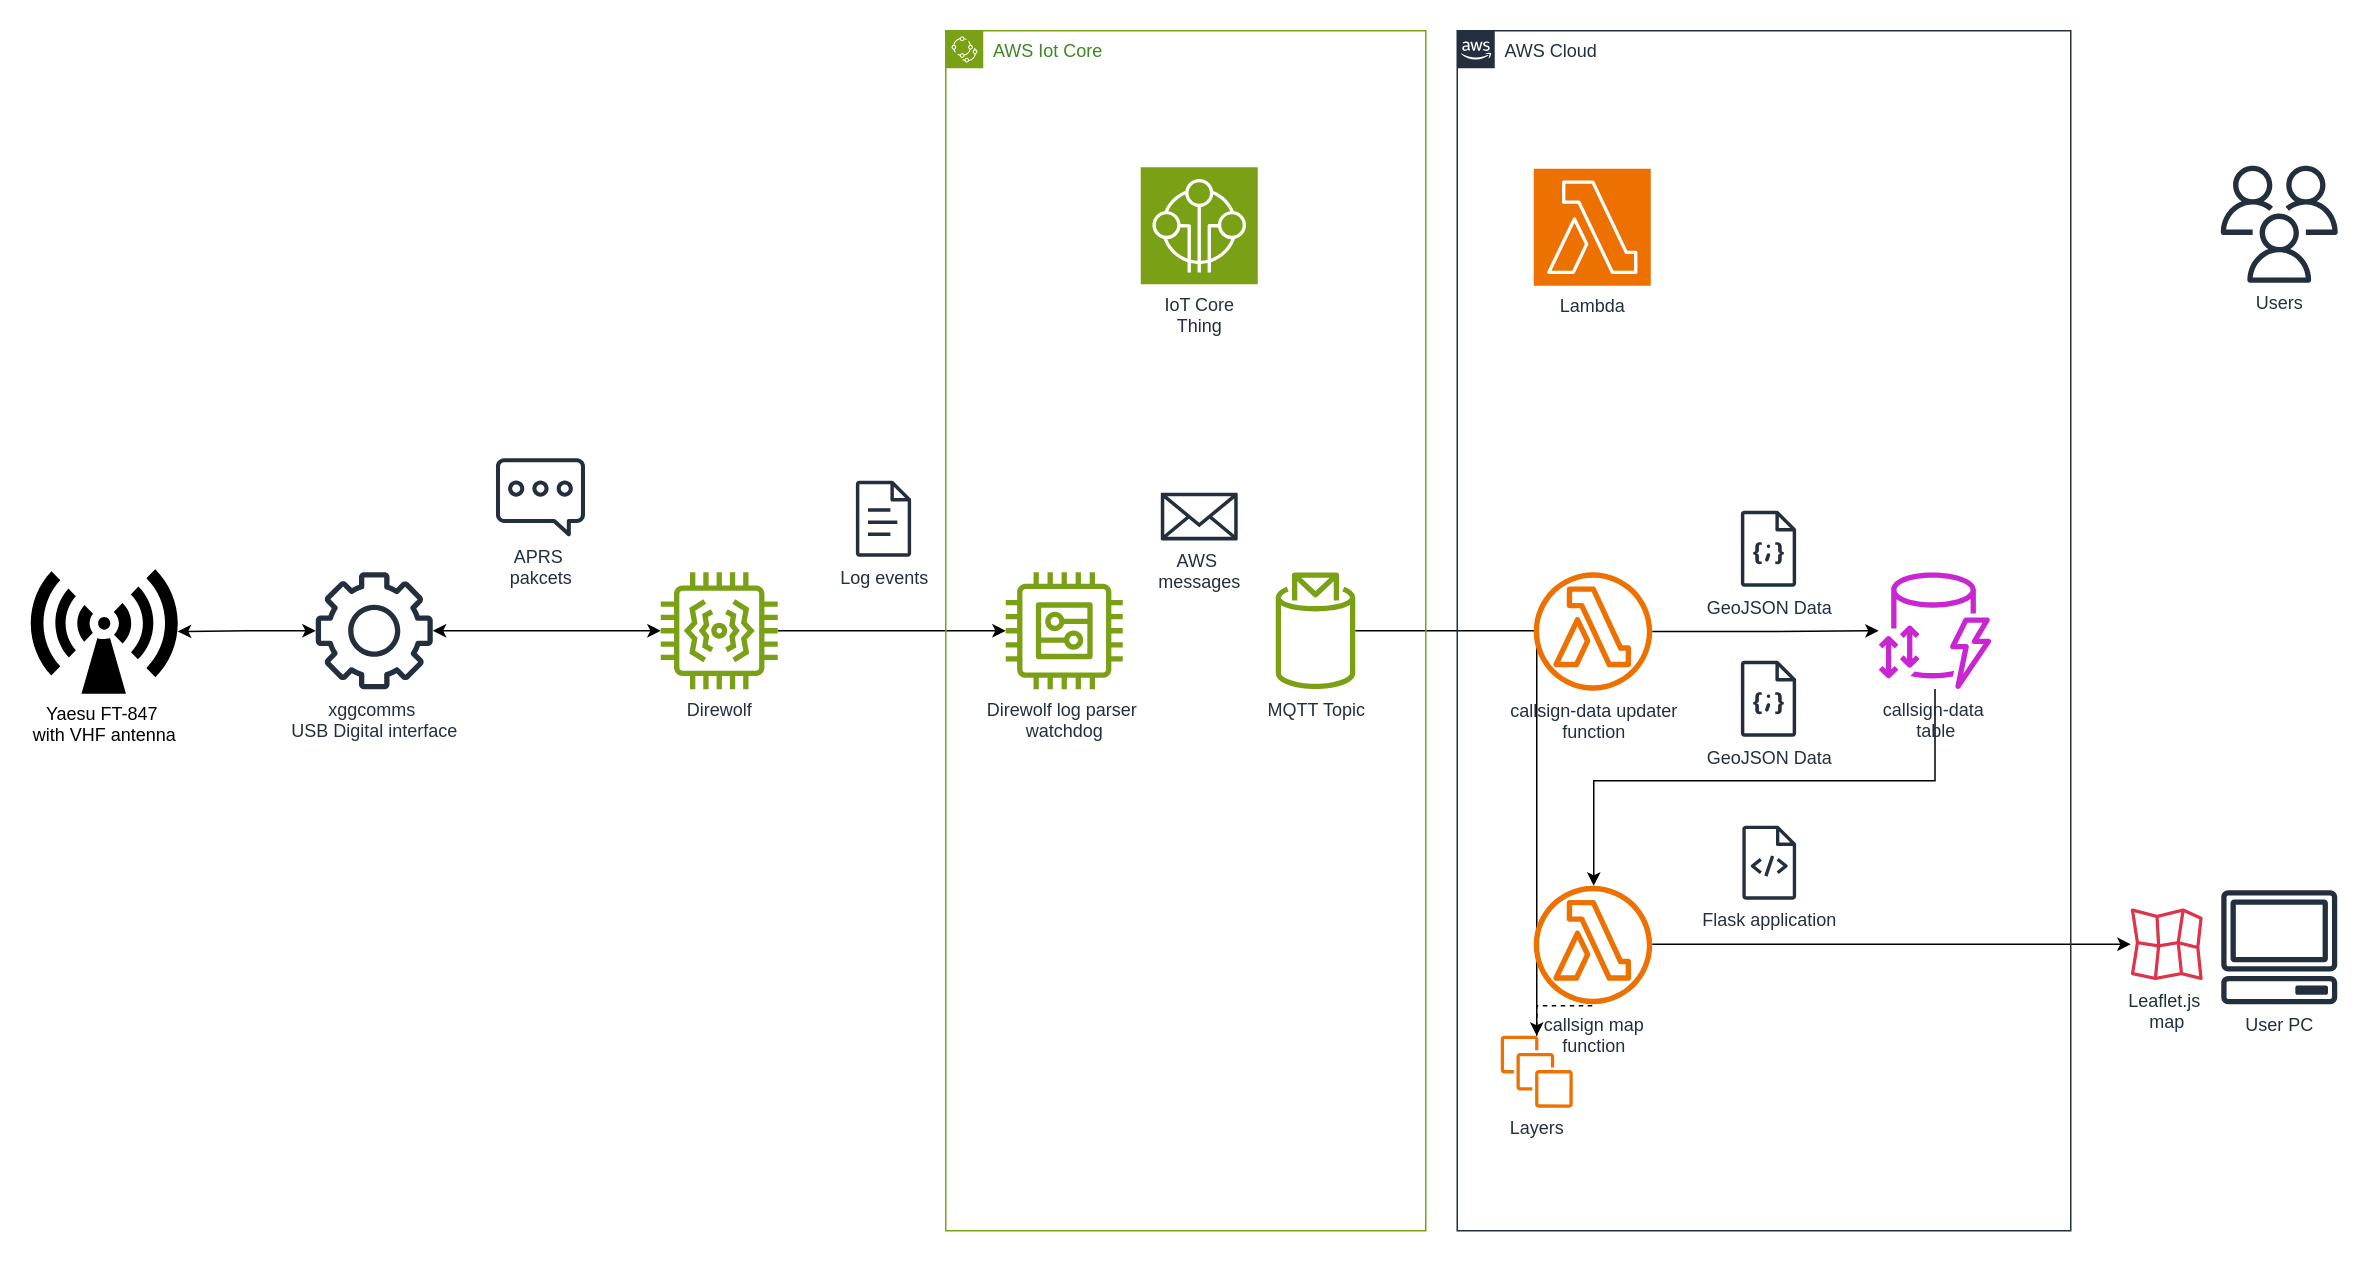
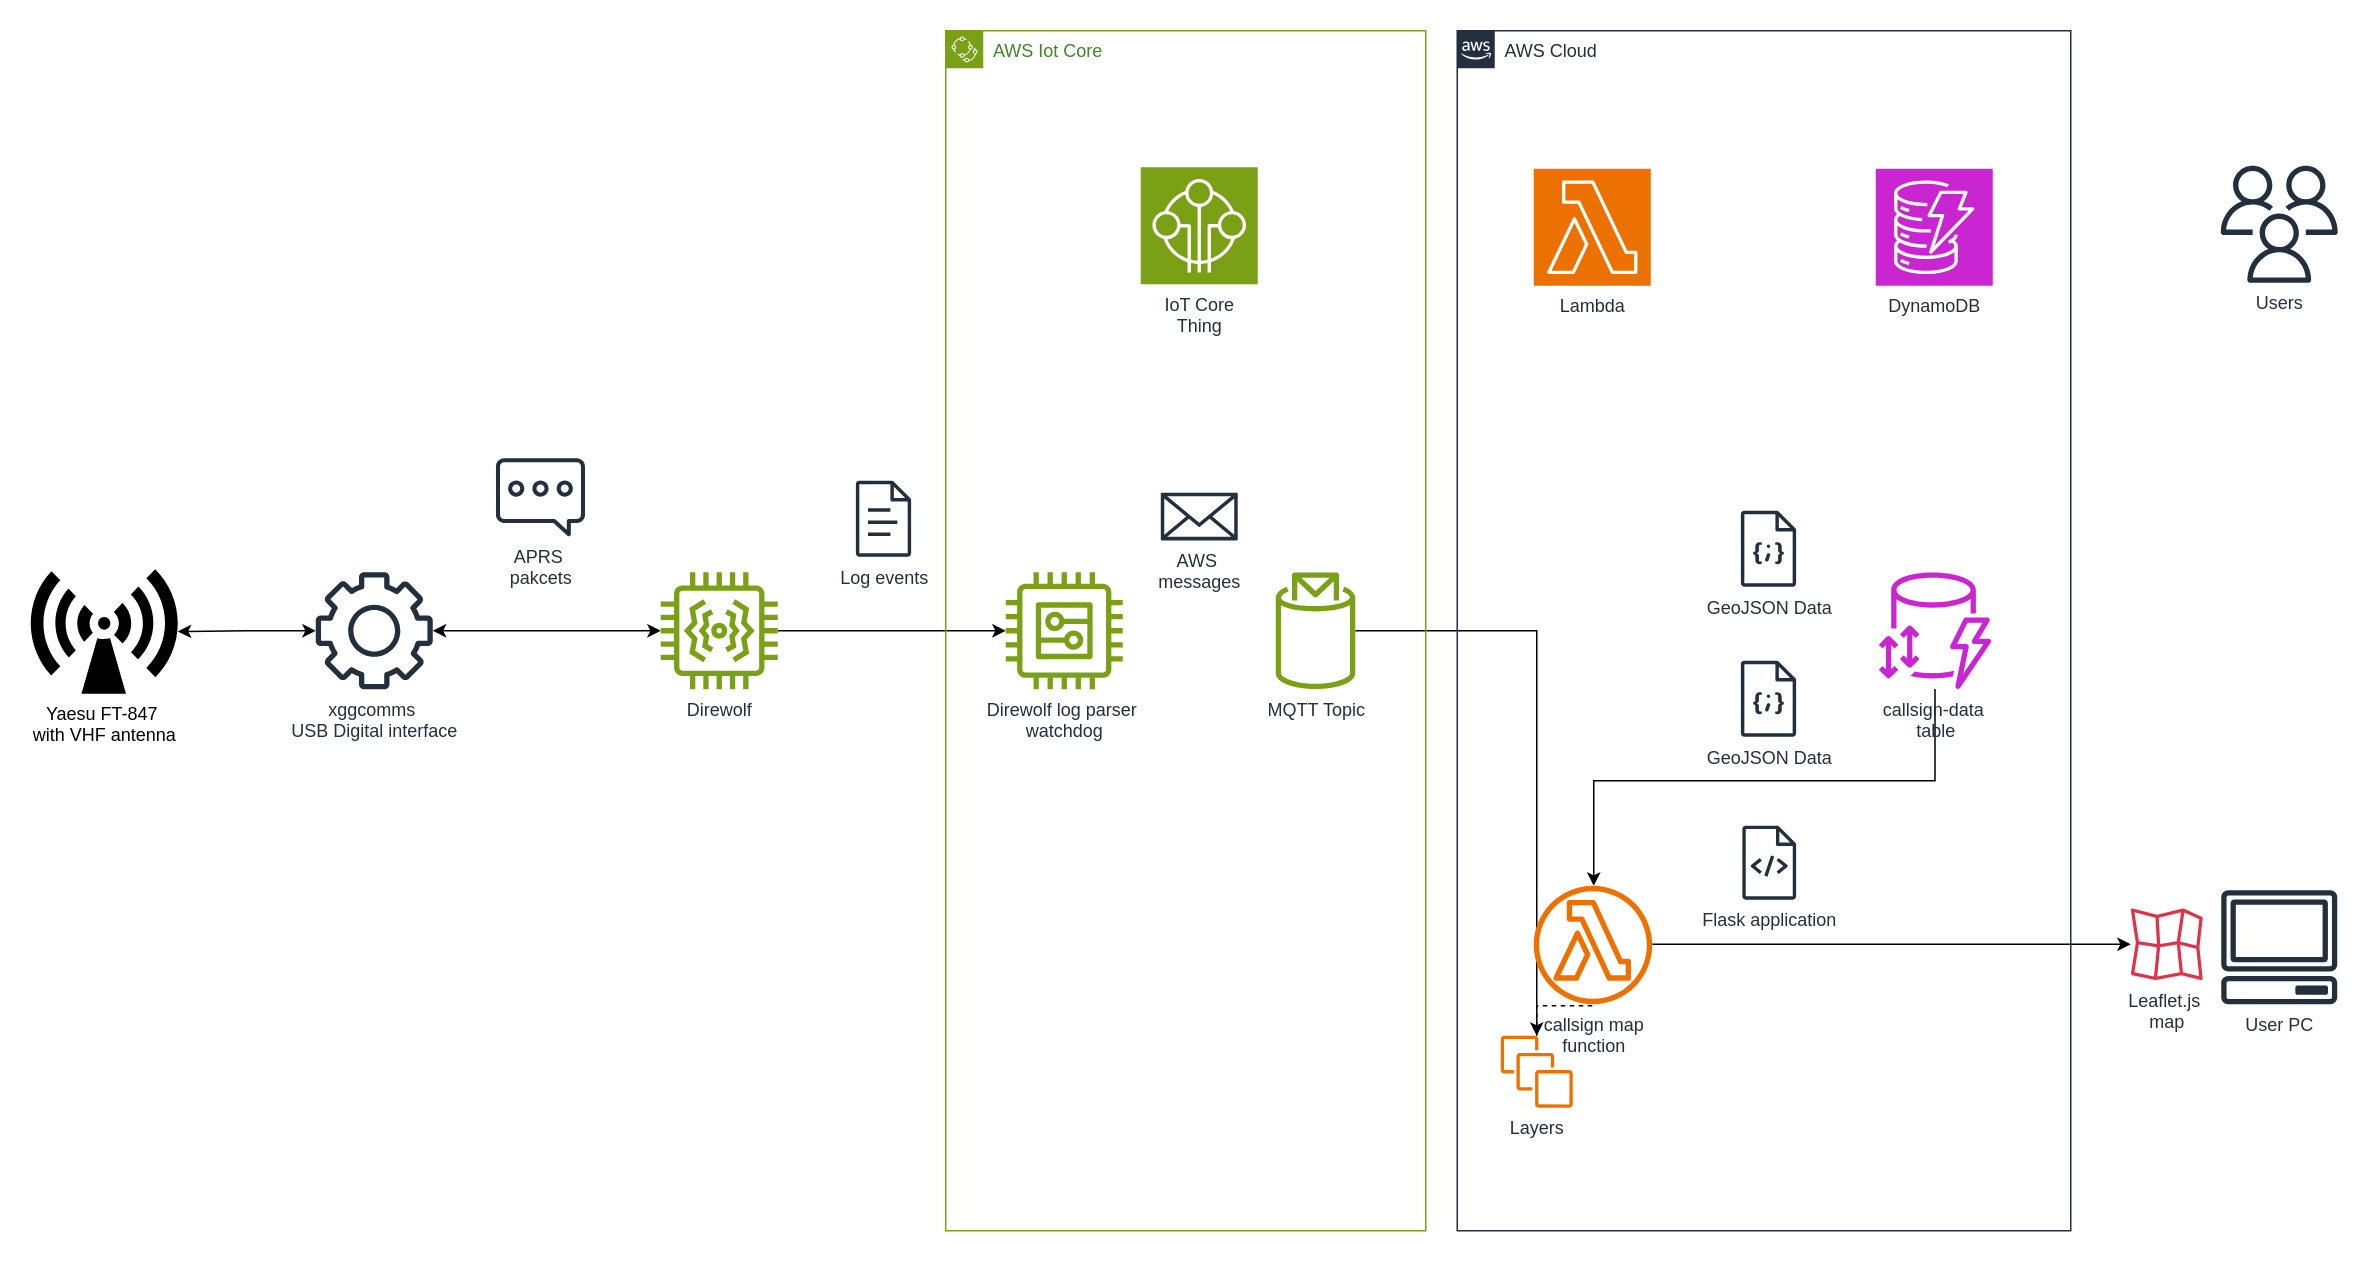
  <mxCell id="0" />
  <mxCell id="1" parent="0" />
  <mxCell id="2" value="Yaesu FT-847&amp;nbsp;&lt;div&gt;with VHF antenna&lt;/div&gt;" style="shape=mxgraph.signs.safety.non-ionizing_radiation;html=1;pointerEvents=1;fillColor=#000000;strokeColor=none;verticalLabelPosition=bottom;verticalAlign=top;align=center;sketch=0;" parent="1" vertex="1"><mxGeometry x="20" y="379" width="98" height="83" as="geometry" /></mxCell>
  <mxCell id="3" value="Direwolf log parser&amp;nbsp;&lt;div&gt;watchdog&lt;/div&gt;" style="sketch=0;outlineConnect=0;fontColor=#232F3E;gradientColor=none;fillColor=#7AA116;strokeColor=none;dashed=0;verticalLabelPosition=bottom;verticalAlign=top;align=center;html=1;fontSize=12;fontStyle=0;aspect=fixed;pointerEvents=1;shape=mxgraph.aws4.generic;" parent="1" vertex="1"><mxGeometry x="670" y="381" width="78" height="78" as="geometry" /></mxCell>
  <mxCell id="4" value="GeoJSON Data" style="sketch=0;outlineConnect=0;fontColor=#232F3E;gradientColor=none;fillColor=#232F3D;strokeColor=none;dashed=0;verticalLabelPosition=bottom;verticalAlign=top;align=center;html=1;fontSize=12;fontStyle=0;aspect=fixed;pointerEvents=1;shape=mxgraph.aws4.json_script;" parent="1" vertex="1"><mxGeometry x="1160" y="340" width="37" height="50.63" as="geometry" /></mxCell>
  <mxCell id="5" style="edgeStyle=orthogonalEdgeStyle;rounded=0;orthogonalLoop=1;jettySize=auto;html=1;startArrow=classic;startFill=1;" parent="1" source="6" target="9" edge="1"><mxGeometry relative="1" as="geometry" /></mxCell>
  <mxCell id="6" value="xggcomms&amp;nbsp;&lt;div&gt;USB Digital interface&lt;/div&gt;" style="sketch=0;outlineConnect=0;fontColor=#232F3E;gradientColor=none;fillColor=#232F3D;strokeColor=none;dashed=0;verticalLabelPosition=bottom;verticalAlign=top;align=center;html=1;fontSize=12;fontStyle=0;aspect=fixed;pointerEvents=1;shape=mxgraph.aws4.gear;" parent="1" vertex="1"><mxGeometry x="210" y="381" width="78" height="78" as="geometry" /></mxCell>
  <mxCell id="7" value="APRS&amp;nbsp;&lt;div&gt;pakcets&lt;/div&gt;" style="sketch=0;outlineConnect=0;fontColor=#232F3E;gradientColor=none;fillColor=#232F3D;strokeColor=none;dashed=0;verticalLabelPosition=bottom;verticalAlign=top;align=center;html=1;fontSize=12;fontStyle=0;aspect=fixed;pointerEvents=1;shape=mxgraph.aws4.chat;" parent="1" vertex="1"><mxGeometry x="330" y="305" width="59.65" height="52" as="geometry" /></mxCell>
  <mxCell id="8" style="edgeStyle=orthogonalEdgeStyle;rounded=0;orthogonalLoop=1;jettySize=auto;html=1;" parent="1" source="9" target="3" edge="1"><mxGeometry relative="1" as="geometry" /></mxCell>
  <mxCell id="9" value="Direwolf" style="sketch=0;outlineConnect=0;fontColor=#232F3E;gradientColor=none;fillColor=#7AA116;strokeColor=none;dashed=0;verticalLabelPosition=bottom;verticalAlign=top;align=center;html=1;fontSize=12;fontStyle=0;aspect=fixed;pointerEvents=1;shape=mxgraph.aws4.iot_thing_vibration_sensor;" parent="1" vertex="1"><mxGeometry x="440" y="381" width="78" height="78" as="geometry" /></mxCell>
  <mxCell id="10" style="edgeStyle=orthogonalEdgeStyle;rounded=0;orthogonalLoop=1;jettySize=auto;html=1;entryX=1;entryY=0.5;entryDx=0;entryDy=0;entryPerimeter=0;startArrow=classic;startFill=1;" parent="1" source="6" target="2" edge="1"><mxGeometry relative="1" as="geometry" /></mxCell>
  <mxCell id="11" style="edgeStyle=orthogonalEdgeStyle;rounded=0;orthogonalLoop=1;jettySize=auto;html=1;" parent="1" source="12" target="25" edge="1"><mxGeometry relative="1" as="geometry" /></mxCell>
  <mxCell id="12" value="MQTT Topic" style="sketch=0;outlineConnect=0;fontColor=#232F3E;gradientColor=none;fillColor=#7AA116;strokeColor=none;dashed=0;verticalLabelPosition=bottom;verticalAlign=top;align=center;html=1;fontSize=12;fontStyle=0;aspect=fixed;pointerEvents=1;shape=mxgraph.aws4.topic_2;" parent="1" vertex="1"><mxGeometry x="850" y="381" width="53" height="78" as="geometry" /></mxCell>
- <mxCell id="13" style="edgeStyle=orthogonalEdgeStyle;rounded=0;orthogonalLoop=1;jettySize=auto;html=1;" parent="1" source="14" target="16" edge="1"><mxGeometry relative="1" as="geometry" /></mxCell>
- <mxCell id="14" value="callsign-data updater&lt;div&gt;function&lt;/div&gt;" style="sketch=0;outlineConnect=0;fontColor=#232F3E;gradientColor=none;fillColor=#ED7100;strokeColor=none;dashed=0;verticalLabelPosition=bottom;verticalAlign=top;align=center;html=1;fontSize=12;fontStyle=0;aspect=fixed;pointerEvents=1;shape=mxgraph.aws4.lambda_function;" parent="1" vertex="1"><mxGeometry x="1022" y="381" width="79" height="79" as="geometry" /></mxCell>
  <mxCell id="15" style="edgeStyle=orthogonalEdgeStyle;rounded=0;orthogonalLoop=1;jettySize=auto;html=1;" parent="1" source="16" target="18" edge="1"><mxGeometry relative="1" as="geometry"><Array as="points"><mxPoint x="1290" y="520" /><mxPoint x="1062" y="520" /></Array></mxGeometry></mxCell>
  <mxCell id="16" value="callsign-data&amp;nbsp;&lt;div&gt;&lt;span style=&quot;background-color: initial;&quot;&gt;table&lt;/span&gt;&lt;/div&gt;" style="sketch=0;outlineConnect=0;fontColor=#232F3E;gradientColor=none;fillColor=#C925D1;strokeColor=none;dashed=0;verticalLabelPosition=bottom;verticalAlign=top;align=center;html=1;fontSize=12;fontStyle=0;aspect=fixed;pointerEvents=1;shape=mxgraph.aws4.dynamodb_standard_access_table_class;" parent="1" vertex="1"><mxGeometry x="1252" y="381" width="75" height="78" as="geometry" /></mxCell>
  <mxCell id="17" style="edgeStyle=orthogonalEdgeStyle;rounded=0;orthogonalLoop=1;jettySize=auto;html=1;" parent="1" source="18" edge="1"><mxGeometry relative="1" as="geometry"><mxPoint x="1420" y="629" as="targetPoint" /></mxGeometry></mxCell>
  <mxCell id="18" value="callsign&lt;span style=&quot;background-color: initial;&quot;&gt;&amp;nbsp;map&lt;/span&gt;&lt;div&gt;&lt;div&gt;function&lt;/div&gt;&lt;/div&gt;" style="sketch=0;outlineConnect=0;fontColor=#232F3E;gradientColor=none;fillColor=#ED7100;strokeColor=none;dashed=0;verticalLabelPosition=bottom;verticalAlign=top;align=center;html=1;fontSize=12;fontStyle=0;aspect=fixed;pointerEvents=1;shape=mxgraph.aws4.lambda_function;" parent="1" vertex="1"><mxGeometry x="1022" y="590" width="79" height="79" as="geometry" /></mxCell>
  <mxCell id="19" value="Users" style="sketch=0;outlineConnect=0;fontColor=#232F3E;gradientColor=none;fillColor=#232F3D;strokeColor=none;dashed=0;verticalLabelPosition=bottom;verticalAlign=top;align=center;html=1;fontSize=12;fontStyle=0;aspect=fixed;pointerEvents=1;shape=mxgraph.aws4.users;" parent="1" vertex="1"><mxGeometry x="1480" y="110" width="78" height="78" as="geometry" /></mxCell>
  <mxCell id="20" value="User PC" style="sketch=0;outlineConnect=0;fontColor=#232F3E;gradientColor=none;fillColor=#232F3D;strokeColor=none;dashed=0;verticalLabelPosition=bottom;verticalAlign=top;align=center;html=1;fontSize=12;fontStyle=0;aspect=fixed;pointerEvents=1;shape=mxgraph.aws4.client;" parent="1" vertex="1"><mxGeometry x="1480" y="593" width="78" height="76" as="geometry" /></mxCell>
  <mxCell id="21" value="Leaflet.js&amp;nbsp;&lt;div&gt;map&lt;/div&gt;" style="sketch=0;outlineConnect=0;fontColor=#232F3E;gradientColor=none;fillColor=#DD344C;strokeColor=none;dashed=0;verticalLabelPosition=bottom;verticalAlign=top;align=center;html=1;fontSize=12;fontStyle=0;aspect=fixed;shape=mxgraph.aws4.location_service_map;" parent="1" vertex="1"><mxGeometry x="1420" y="605" width="48" height="48" as="geometry" /></mxCell>
  <mxCell id="22" value="AWS Cloud" style="points=[[0,0],[0.25,0],[0.5,0],[0.75,0],[1,0],[1,0.25],[1,0.5],[1,0.75],[1,1],[0.75,1],[0.5,1],[0.25,1],[0,1],[0,0.75],[0,0.5],[0,0.25]];outlineConnect=0;gradientColor=none;html=1;whiteSpace=wrap;fontSize=12;fontStyle=0;container=1;pointerEvents=0;collapsible=0;recursiveResize=0;shape=mxgraph.aws4.group;grIcon=mxgraph.aws4.group_aws_cloud_alt;strokeColor=#232F3E;fillColor=none;verticalAlign=top;align=left;spacingLeft=30;fontColor=#232F3E;dashed=0;" parent="1" vertex="1"><mxGeometry x="971" y="20" width="409" height="800" as="geometry" /></mxCell>
  <mxCell id="23" value="Lambda" style="sketch=0;points=[[0,0,0],[0.25,0,0],[0.5,0,0],[0.75,0,0],[1,0,0],[0,1,0],[0.25,1,0],[0.5,1,0],[0.75,1,0],[1,1,0],[0,0.25,0],[0,0.5,0],[0,0.75,0],[1,0.25,0],[1,0.5,0],[1,0.75,0]];outlineConnect=0;fontColor=#232F3E;fillColor=#ED7100;strokeColor=#ffffff;dashed=0;verticalLabelPosition=bottom;verticalAlign=top;align=center;html=1;fontSize=12;fontStyle=0;aspect=fixed;shape=mxgraph.aws4.resourceIcon;resIcon=mxgraph.aws4.lambda;" parent="22" vertex="1"><mxGeometry x="51" y="92" width="78" height="78" as="geometry" /></mxCell>
+ <mxCell id="24" value="DynamoDB" style="sketch=0;points=[[0,0,0],[0.25,0,0],[0.5,0,0],[0.75,0,0],[1,0,0],[0,1,0],[0.25,1,0],[0.5,1,0],[0.75,1,0],[1,1,0],[0,0.25,0],[0,0.5,0],[0,0.75,0],[1,0.25,0],[1,0.5,0],[1,0.75,0]];outlineConnect=0;fontColor=#232F3E;fillColor=#C925D1;strokeColor=#ffffff;dashed=0;verticalLabelPosition=bottom;verticalAlign=top;align=center;html=1;fontSize=12;fontStyle=0;aspect=fixed;shape=mxgraph.aws4.resourceIcon;resIcon=mxgraph.aws4.dynamodb;" parent="22" vertex="1"><mxGeometry x="279" y="92" width="78" height="78" as="geometry" /></mxCell>
  <mxCell id="25" value="Layers" style="sketch=0;outlineConnect=0;fontColor=#232F3E;gradientColor=none;fillColor=#ED7100;strokeColor=none;dashed=0;verticalLabelPosition=bottom;verticalAlign=top;align=center;html=1;fontSize=12;fontStyle=0;aspect=fixed;pointerEvents=1;shape=mxgraph.aws4.instances;" parent="22" vertex="1"><mxGeometry x="29" y="670" width="48" height="48" as="geometry" /></mxCell>
  <mxCell id="26" value="GeoJSON Data" style="sketch=0;outlineConnect=0;fontColor=#232F3E;gradientColor=none;fillColor=#232F3D;strokeColor=none;dashed=0;verticalLabelPosition=bottom;verticalAlign=top;align=center;html=1;fontSize=12;fontStyle=0;aspect=fixed;pointerEvents=1;shape=mxgraph.aws4.json_script;" parent="22" vertex="1"><mxGeometry x="189" y="420" width="37" height="50.63" as="geometry" /></mxCell>
  <mxCell id="27" value="Flask application" style="sketch=0;outlineConnect=0;fontColor=#232F3E;gradientColor=none;fillColor=#232F3D;strokeColor=none;dashed=0;verticalLabelPosition=bottom;verticalAlign=top;align=center;html=1;fontSize=12;fontStyle=0;aspect=fixed;pointerEvents=1;shape=mxgraph.aws4.source_code;" parent="22" vertex="1"><mxGeometry x="190" y="530" width="36" height="49.26" as="geometry" /></mxCell>
  <mxCell id="28" value="AWS Iot Core" style="points=[[0,0],[0.25,0],[0.5,0],[0.75,0],[1,0],[1,0.25],[1,0.5],[1,0.75],[1,1],[0.75,1],[0.5,1],[0.25,1],[0,1],[0,0.75],[0,0.5],[0,0.25]];outlineConnect=0;gradientColor=none;html=1;whiteSpace=wrap;fontSize=12;fontStyle=0;container=1;pointerEvents=0;collapsible=0;recursiveResize=0;shape=mxgraph.aws4.group;grIcon=mxgraph.aws4.group_iot_greengrass_deployment;strokeColor=#7AA116;fillColor=none;verticalAlign=top;align=left;spacingLeft=30;fontColor=#3F8624;dashed=0;" parent="1" vertex="1"><mxGeometry x="630" y="20" width="320" height="800" as="geometry" /></mxCell>
  <mxCell id="29" value="IoT Core&lt;div&gt;Thing&lt;/div&gt;" style="sketch=0;points=[[0,0,0],[0.25,0,0],[0.5,0,0],[0.75,0,0],[1,0,0],[0,1,0],[0.25,1,0],[0.5,1,0],[0.75,1,0],[1,1,0],[0,0.25,0],[0,0.5,0],[0,0.75,0],[1,0.25,0],[1,0.5,0],[1,0.75,0]];outlineConnect=0;fontColor=#232F3E;fillColor=#7AA116;strokeColor=#ffffff;dashed=0;verticalLabelPosition=bottom;verticalAlign=top;align=center;html=1;fontSize=12;fontStyle=0;aspect=fixed;shape=mxgraph.aws4.resourceIcon;resIcon=mxgraph.aws4.internet_of_things;" parent="28" vertex="1"><mxGeometry x="130" y="91" width="78" height="78" as="geometry" /></mxCell>
  <mxCell id="30" value="AWS&amp;nbsp;&lt;div&gt;messages&lt;/div&gt;" style="sketch=0;outlineConnect=0;fontColor=#232F3E;gradientColor=none;fillColor=#232F3D;strokeColor=none;dashed=0;verticalLabelPosition=bottom;verticalAlign=top;align=center;html=1;fontSize=12;fontStyle=0;aspect=fixed;pointerEvents=1;shape=mxgraph.aws4.email_2;" vertex="1" parent="28"><mxGeometry x="143.36" y="307.79" width="51.28" height="32.21" as="geometry" /></mxCell>
  <mxCell id="31" style="edgeStyle=orthogonalEdgeStyle;rounded=0;orthogonalLoop=1;jettySize=auto;html=1;dashed=1;endArrow=none;endFill=0;" parent="1" source="25" target="18" edge="1"><mxGeometry relative="1" as="geometry" /></mxCell>
  <mxCell id="32" value="Log events" style="sketch=0;outlineConnect=0;fontColor=#232F3E;gradientColor=none;fillColor=#232F3D;strokeColor=none;dashed=0;verticalLabelPosition=bottom;verticalAlign=top;align=center;html=1;fontSize=12;fontStyle=0;aspect=fixed;pointerEvents=1;shape=mxgraph.aws4.document;" vertex="1" parent="1"><mxGeometry x="570" y="320" width="37" height="50.63" as="geometry" /></mxCell>
